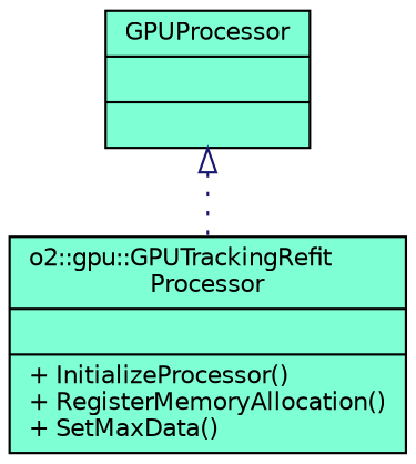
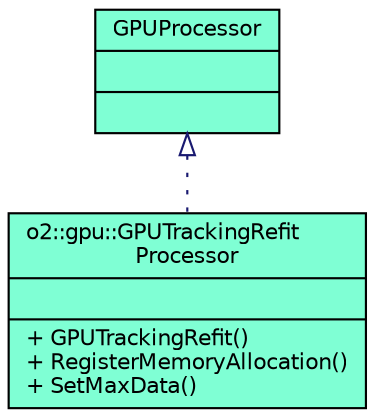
  digraph {
    fontname="DejaVu Sans"
    node [color=black fillcolor=aquamarine fontname="DejaVu Sans" fontsize=10 shape=record style=filled]
    n1 [fontcolor=black height=0.2 label="{GPUProcessor\n||}" width=0.4]
-   n2 [height=0.2 label="{o2::gpu::GPUTrackingRefit\lProcessor\n||+ InitializeProcessor()\l+ RegisterMemoryAllocation()\l+ SetMaxData()\l}" width=0.4]
+   n2 [height=0.2 label="{o2::gpu::GPUTrackingRefit\lProcessor\n||+ GPUTrackingRefit()\l+ RegisterMemoryAllocation()\l+ SetMaxData()\l}" width=0.4]
    n1 -> n2 [arrowtail=onormal color=midnightblue dir=back fontname="DejaVu Sans" fontsize=10 labelfontname=Helvetica labelfontsize=10 style=dotted]
  }
